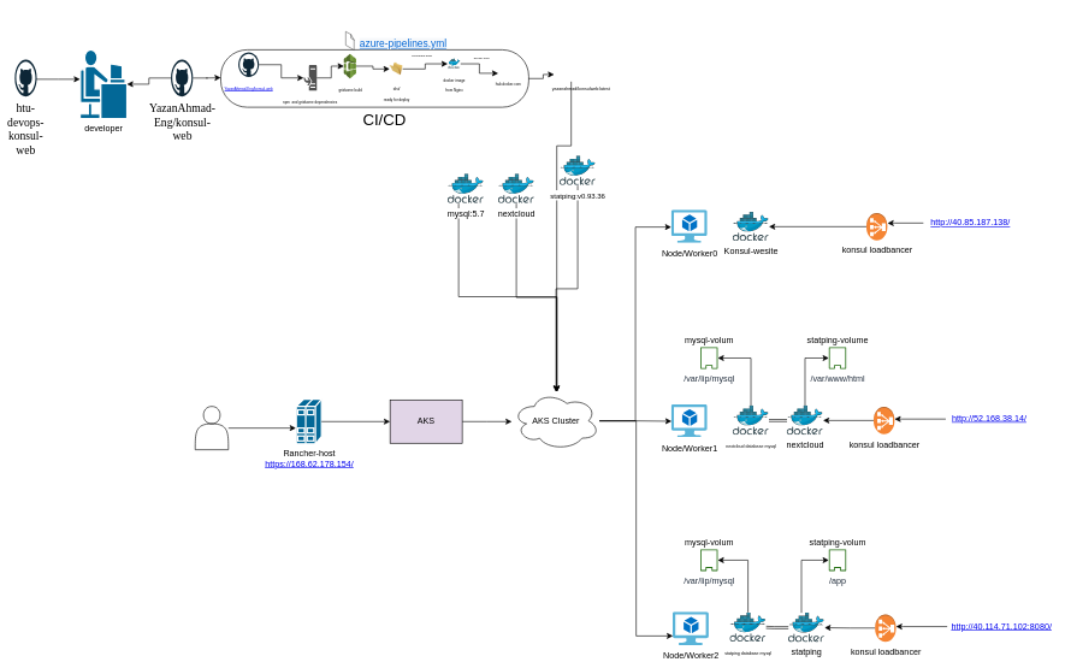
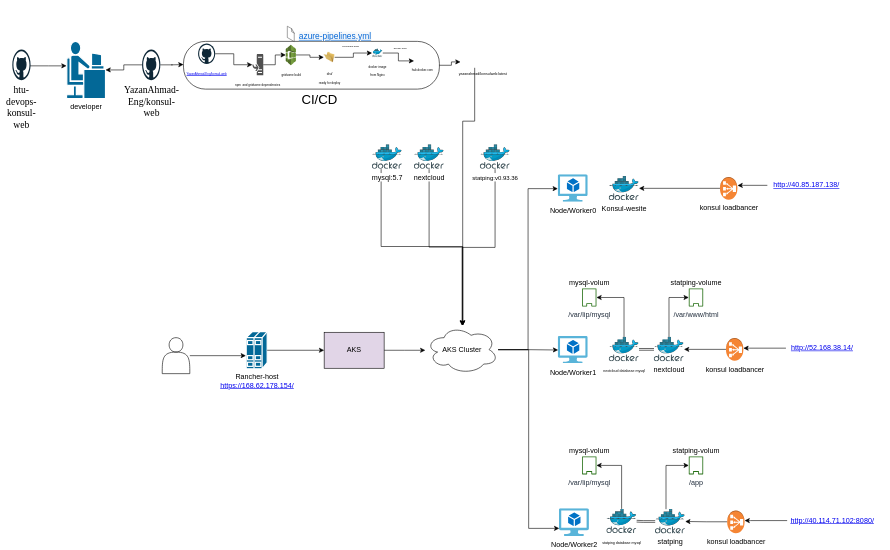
  <mxCell id="0" />
  <mxCell id="1" parent="0" />
  <mxCell id="2" value="" style="group" parent="1" vertex="1" connectable="0"><mxGeometry x="20" y="20" width="830" height="150" as="geometry" /></mxCell>
  <mxCell id="3" style="edgeStyle=orthogonalEdgeStyle;rounded=0;orthogonalLoop=1;jettySize=auto;html=1;entryX=-0.038;entryY=0.72;entryDx=0;entryDy=0;entryPerimeter=0;fontSize=4;" parent="2" source="4" target="27" edge="1"><mxGeometry relative="1" as="geometry" /></mxCell>
  <mxCell id="4" value="" style="rounded=1;whiteSpace=wrap;html=1;arcSize=46;fillColor=none;" parent="2" vertex="1"><mxGeometry x="285.471" y="47.959" width="426.683" height="79.592" as="geometry" /></mxCell>
  <mxCell id="5" style="edgeStyle=orthogonalEdgeStyle;rounded=0;orthogonalLoop=1;jettySize=auto;html=1;exitX=0.967;exitY=0.533;exitDx=0;exitDy=0;exitPerimeter=0;" parent="2" source="7" edge="1"><mxGeometry relative="1" as="geometry"><mxPoint x="90.416" y="88.776" as="targetPoint" /><mxPoint x="43.684" y="88.776" as="sourcePoint" /></mxGeometry></mxCell>
  <mxCell id="6" value="developer" style="shape=mxgraph.cisco.people.androgenous_person;html=1;dashed=0;fillColor=#036897;strokeColor=#ffffff;strokeWidth=2;verticalLabelPosition=bottom;verticalAlign=top" parent="2" vertex="1"><mxGeometry x="90.416" y="47.959" width="65.018" height="95.238" as="geometry" /></mxCell>
  <mxCell id="7" value="&lt;span style=&quot;font-family: &amp;#34;times new roman&amp;#34; ; font-size: medium ; white-space: normal&quot;&gt;htu-devops-konsul-web&lt;/span&gt;" style="dashed=0;outlineConnect=0;html=1;align=center;labelPosition=center;verticalLabelPosition=bottom;verticalAlign=top;shape=mxgraph.weblogos.github" parent="2" vertex="1"><mxGeometry y="61.565" width="30.477" height="51.02" as="geometry" /></mxCell>
  <mxCell id="8" style="edgeStyle=orthogonalEdgeStyle;rounded=0;orthogonalLoop=1;jettySize=auto;html=1;entryX=1;entryY=0.5;entryDx=0;entryDy=0;entryPerimeter=0;" parent="2" source="10" target="6" edge="1"><mxGeometry relative="1" as="geometry" /></mxCell>
  <mxCell id="9" style="edgeStyle=orthogonalEdgeStyle;rounded=0;orthogonalLoop=1;jettySize=auto;html=1;" parent="2" source="10" edge="1"><mxGeometry relative="1" as="geometry"><mxPoint x="285.471" y="86.638" as="targetPoint" /></mxGeometry></mxCell>
  <mxCell id="10" value="&lt;font face=&quot;times new roman&quot; size=&quot;3&quot;&gt;&lt;span style=&quot;white-space: normal&quot;&gt;YazanAhmad-Eng/konsul-web&lt;/span&gt;&lt;/font&gt;" style="dashed=0;outlineConnect=0;html=1;align=center;labelPosition=center;verticalLabelPosition=bottom;verticalAlign=top;shape=mxgraph.weblogos.github" parent="2" vertex="1"><mxGeometry x="216.389" y="61.565" width="30.477" height="51.02" as="geometry" /></mxCell>
  <mxCell id="11" value="&lt;a href=&quot;https://github.com/YazanAhmad-Eng/konsul-web&quot;&gt;&lt;font style=&quot;font-size: 5px&quot;&gt;YazanAhmad-Eng/konsul-web&lt;/font&gt;&lt;/a&gt;" style="dashed=0;outlineConnect=0;html=1;align=center;labelPosition=center;verticalLabelPosition=bottom;verticalAlign=top;shape=mxgraph.weblogos.github" parent="2" vertex="1"><mxGeometry x="309.853" y="51.565" width="28.446" height="34.014" as="geometry" /></mxCell>
  <mxCell id="12" value="" style="verticalLabelPosition=bottom;html=1;verticalAlign=top;strokeWidth=1;align=center;outlineConnect=0;dashed=0;outlineConnect=0;shape=mxgraph.aws3d.file;aspect=fixed;strokeColor=#292929;" parent="2" vertex="1"><mxGeometry x="459.144" y="23" width="10.991" height="25.194" as="geometry" /></mxCell>
  <mxCell id="13" value="&lt;a class=&quot;js-navigation-open &quot; title=&quot;azure-pipelines.yml&quot; id=&quot;fec826feae04e51c0d94076385408bdc-2ec2b96d30220dceb5101f9aee672b696e95d399&quot; href=&quot;https://github.com/YazanAhmad-Eng/konsul-web/blob/master/azure-pipelines.yml&quot; style=&quot;box-sizing: border-box ; background-color: rgb(246 , 248 , 250) ; color: rgb(3 , 102 , 214) ; font-family: , &amp;#34;blinkmacsystemfont&amp;#34; , &amp;#34;segoe ui&amp;#34; , &amp;#34;helvetica&amp;#34; , &amp;#34;arial&amp;#34; , sans-serif , &amp;#34;apple color emoji&amp;#34; , &amp;#34;segoe ui emoji&amp;#34; ; font-size: 14px&quot;&gt;azure-pipelines.yml&lt;/a&gt;" style="text;html=1;align=center;verticalAlign=middle;resizable=0;points=[];;autosize=1;" parent="2" vertex="1"><mxGeometry x="467.523" y="30.272" width="140" height="20" as="geometry" /></mxCell>
  <mxCell id="14" value="&lt;font style=&quot;font-size: 5px&quot;&gt;npm&amp;nbsp; and gridsome dependencies&lt;/font&gt;" style="pointerEvents=1;shadow=0;dashed=0;html=1;strokeColor=none;fillColor=#505050;labelPosition=center;verticalLabelPosition=bottom;verticalAlign=top;outlineConnect=0;align=center;shape=mxgraph.office.concepts.install;" parent="2" vertex="1"><mxGeometry x="400.19" y="69.204" width="18.286" height="35.374" as="geometry" /></mxCell>
  <mxCell id="15" style="edgeStyle=orthogonalEdgeStyle;rounded=0;orthogonalLoop=1;jettySize=auto;html=1;" parent="2" source="11" target="14" edge="1"><mxGeometry relative="1" as="geometry" /></mxCell>
  <mxCell id="16" value="&lt;font style=&quot;font-size: 5px&quot;&gt;gridsome build&lt;/font&gt;" style="outlineConnect=0;dashed=0;verticalLabelPosition=bottom;verticalAlign=top;align=center;html=1;shape=mxgraph.aws3.codebuild;fillColor=#759C3E;gradientColor=none;" parent="2" vertex="1"><mxGeometry x="456.023" y="53.565" width="17.067" height="34.014" as="geometry" /></mxCell>
  <mxCell id="17" style="edgeStyle=orthogonalEdgeStyle;rounded=0;orthogonalLoop=1;jettySize=auto;html=1;" parent="2" source="14" target="16" edge="1"><mxGeometry relative="1" as="geometry" /></mxCell>
  <mxCell id="18" value="&lt;font style=&quot;font-size: 5px&quot;&gt;dist/&lt;br&gt;ready for deploy&lt;/font&gt;" style="image;html=1;labelBackgroundColor=#ffffff;image=img/lib/clip_art/general/Empty_Folder_128x128.png;fillColor=none;" parent="2" vertex="1"><mxGeometry x="519.5" y="62" width="18" height="25" as="geometry" /></mxCell>
  <mxCell id="19" style="edgeStyle=orthogonalEdgeStyle;rounded=0;orthogonalLoop=1;jettySize=auto;html=1;" parent="2" source="16" target="18" edge="1"><mxGeometry relative="1" as="geometry" /></mxCell>
  <mxCell id="20" value="&lt;font style=&quot;font-size: 5px&quot;&gt;docker image&lt;br&gt;from Nginx&lt;/font&gt;" style="aspect=fixed;html=1;points=[];align=center;image;fontSize=12;image=img/lib/mscae/Docker.svg;fillColor=none;" parent="2" vertex="1"><mxGeometry x="599.872" y="60.126" width="17.843" height="14.631" as="geometry" /></mxCell>
  <mxCell id="21" style="edgeStyle=orthogonalEdgeStyle;rounded=0;orthogonalLoop=1;jettySize=auto;html=1;" parent="2" source="18" target="20" edge="1"><mxGeometry relative="1" as="geometry" /></mxCell>
  <mxCell id="22" value="&lt;font style=&quot;font-size: 4px; background-color: rgb(255, 255, 255);&quot;&gt;Dockerfile build&lt;/font&gt;" style="text;html=1;align=center;verticalAlign=middle;resizable=0;points=[];;labelBackgroundColor=#ffffff;fontSize=4;" parent="21" vertex="1" connectable="0"><mxGeometry x="0.197" y="-2" relative="1" as="geometry"><mxPoint x="-9" y="-14" as="offset" /></mxGeometry></mxCell>
  <mxCell id="23" value="hub.docker.com" style="shape=image;verticalLabelPosition=bottom;labelBackgroundColor=#ffffff;verticalAlign=top;aspect=fixed;imageAspect=0;image=https://res.cloudinary.com/stackrox/v1556559393/docker-hub-hack-blog-banner.png;fontSize=5;" parent="2" vertex="1"><mxGeometry x="669.89" y="73.306" width="28.548" height="14.274" as="geometry" /></mxCell>
  <mxCell id="24" style="edgeStyle=orthogonalEdgeStyle;rounded=0;orthogonalLoop=1;jettySize=auto;html=1;" parent="2" source="20" target="23" edge="1"><mxGeometry relative="1" as="geometry" /></mxCell>
  <mxCell id="25" value="&lt;font style=&quot;font-size: 4px&quot;&gt;docker push&lt;/font&gt;" style="text;html=1;align=center;verticalAlign=middle;resizable=0;points=[];;labelBackgroundColor=#ffffff;" parent="24" vertex="1" connectable="0"><mxGeometry x="-0.272" y="1" relative="1" as="geometry"><mxPoint x="4.5" y="-9.5" as="offset" /></mxGeometry></mxCell>
  <mxCell id="26" value="&lt;font style=&quot;font-size: 22px&quot;&gt;CI/CD&lt;/font&gt;" style="text;html=1;align=center;verticalAlign=middle;resizable=0;points=[];;autosize=1;" parent="2" vertex="1"><mxGeometry x="472.399" y="136.395" width="80" height="20" as="geometry" /></mxCell>
  <mxCell id="27" value="yazanahmad/konsulweb:latest" style="shape=image;verticalLabelPosition=bottom;labelBackgroundColor=#ffffff;verticalAlign=top;aspect=fixed;imageAspect=0;image=https://res.cloudinary.com/stackrox/v1556559393/docker-hub-hack-blog-banner.png;fontSize=6;" parent="2" vertex="1"><mxGeometry x="750" y="57" width="70" height="35" as="geometry" /></mxCell>
  <mxCell id="28" value="" style="group" parent="1" vertex="1" connectable="0"><mxGeometry x="270" y="290" width="940" height="266" as="geometry" /></mxCell>
  <mxCell id="29" value="Node/Worker0" style="aspect=fixed;html=1;points=[];align=center;image;fontSize=12;image=img/lib/mscae/Virtual_Machine_2.svg;" parent="28" vertex="1"><mxGeometry x="660" width="50" height="46" as="geometry" /></mxCell>
  <mxCell id="30" value="Konsul-wesite" style="aspect=fixed;html=1;points=[];align=center;image;fontSize=12;image=img/lib/mscae/Docker.svg;" parent="28" vertex="1"><mxGeometry x="745" y="2.5" width="50" height="41" as="geometry" /></mxCell>
  <mxCell id="31" value="" style="group" vertex="1" connectable="0" parent="28"><mxGeometry x="672" y="170" width="80" height="50" as="geometry" /></mxCell>
  <mxCell id="32" value="/var/lip/mysql" style="outlineConnect=0;fontColor=#232F3E;gradientColor=none;fillColor=#277116;strokeColor=none;dashed=0;verticalLabelPosition=bottom;verticalAlign=top;align=center;html=1;fontSize=12;fontStyle=0;aspect=fixed;pointerEvents=1;shape=mxgraph.aws4.non_cached_volume;" vertex="1" parent="31"><mxGeometry x="28" y="20" width="24" height="30" as="geometry" /></mxCell>
  <mxCell id="33" value="mysql-volum" style="text;html=1;align=center;verticalAlign=middle;resizable=0;points=[];;autosize=1;" vertex="1" parent="31"><mxGeometry width="80" height="20" as="geometry" /></mxCell>
  <mxCell id="34" value="" style="group" vertex="1" connectable="0" parent="28"><mxGeometry x="850" y="170" width="90" height="50" as="geometry" /></mxCell>
  <mxCell id="35" value="/var/www/html" style="outlineConnect=0;fontColor=#232F3E;gradientColor=none;fillColor=#277116;strokeColor=none;dashed=0;verticalLabelPosition=bottom;verticalAlign=top;align=center;html=1;fontSize=12;fontStyle=0;aspect=fixed;pointerEvents=1;shape=mxgraph.aws4.non_cached_volume;" vertex="1" parent="34"><mxGeometry x="28" y="20" width="24" height="30" as="geometry" /></mxCell>
  <mxCell id="36" value="statping-volume" style="text;html=1;align=center;verticalAlign=middle;resizable=0;points=[];;autosize=1;" vertex="1" parent="34"><mxGeometry x="-10" width="100" height="20" as="geometry" /></mxCell>
  <mxCell id="37" value="" style="edgeStyle=orthogonalEdgeStyle;rounded=0;orthogonalLoop=1;jettySize=auto;html=1;" edge="1" parent="1" source="27" target="76"><mxGeometry relative="1" as="geometry"><mxPoint x="880" y="100.5" as="targetPoint" /><Array as="points"><mxPoint x="791" y="201" /><mxPoint x="771" y="201" /></Array></mxGeometry></mxCell>
  <mxCell id="38" style="edgeStyle=orthogonalEdgeStyle;rounded=0;orthogonalLoop=1;jettySize=auto;html=1;" edge="1" parent="1" source="39" target="76"><mxGeometry relative="1" as="geometry"><Array as="points"><mxPoint x="715" y="411" /><mxPoint x="771" y="411" /></Array></mxGeometry></mxCell>
  <mxCell id="39" value="nextcloud" style="aspect=fixed;html=1;points=[];align=center;image;fontSize=12;image=img/lib/mscae/Docker.svg;" vertex="1" parent="1"><mxGeometry x="690" y="240" width="50" height="41" as="geometry" /></mxCell>
  <mxCell id="40" style="edgeStyle=orthogonalEdgeStyle;rounded=0;orthogonalLoop=1;jettySize=auto;html=1;" edge="1" parent="1" source="41" target="76"><mxGeometry relative="1" as="geometry" /></mxCell>
- <mxCell id="41" value="&lt;font style=&quot;font-size: 10px&quot;&gt;statping:v0.93.36&lt;/font&gt;" style="aspect=fixed;html=1;points=[];align=center;image;fontSize=12;image=img/lib/mscae/Docker.svg;" vertex="1" parent="1"><mxGeometry x="775" y="215" width="50" height="41" as="geometry" /></mxCell>
+ <mxCell id="41" value="&lt;font style=&quot;font-size: 10px&quot;&gt;statping:v0.93.36&lt;/font&gt;" style="aspect=fixed;html=1;points=[];align=center;image;fontSize=12;image=img/lib/mscae/Docker.svg;" vertex="1" parent="1"><mxGeometry x="800" y="240" width="50" height="41" as="geometry" /></mxCell>
  <mxCell id="42" style="edgeStyle=orthogonalEdgeStyle;rounded=0;orthogonalLoop=1;jettySize=auto;html=1;" edge="1" parent="1" source="43" target="76"><mxGeometry relative="1" as="geometry"><Array as="points"><mxPoint x="635" y="410" /><mxPoint x="771" y="410" /></Array></mxGeometry></mxCell>
  <mxCell id="43" value="mysql:5.7" style="aspect=fixed;html=1;points=[];align=center;image;fontSize=12;image=img/lib/mscae/Docker.svg;" vertex="1" parent="1"><mxGeometry x="620" y="240" width="50" height="41" as="geometry" /></mxCell>
  <mxCell id="44" style="edgeStyle=orthogonalEdgeStyle;rounded=0;orthogonalLoop=1;jettySize=auto;html=1;" edge="1" parent="1" source="45" target="30"><mxGeometry relative="1" as="geometry" /></mxCell>
  <mxCell id="45" value="konsul loadbancer" style="outlineConnect=0;dashed=0;verticalLabelPosition=bottom;verticalAlign=top;align=center;html=1;shape=mxgraph.aws3.classic_load_balancer;fillColor=#F58534;gradientColor=none;direction=west;" vertex="1" parent="1"><mxGeometry x="1200" y="294" width="29" height="38" as="geometry" /></mxCell>
  <mxCell id="46" style="edgeStyle=orthogonalEdgeStyle;rounded=0;orthogonalLoop=1;jettySize=auto;html=1;" edge="1" source="47" parent="1"><mxGeometry relative="1" as="geometry"><mxPoint x="1229.286" y="308.286" as="targetPoint" /><Array as="points"><mxPoint x="1239" y="308" /><mxPoint x="1239" y="308" /></Array></mxGeometry></mxCell>
  <mxCell id="47" value="&lt;a href=&quot;http://40.85.187.138/&quot;&gt;http://40.85.187.138/&lt;/a&gt;" style="text;html=1;align=center;verticalAlign=middle;resizable=0;points=[];;autosize=1;" vertex="1" parent="1"><mxGeometry x="1279" y="298" width="130" height="20" as="geometry" /></mxCell>
  <mxCell id="48" value="Node/Worker2" style="aspect=fixed;html=1;points=[];align=center;image;fontSize=12;image=img/lib/mscae/Virtual_Machine_2.svg;" parent="1" vertex="1"><mxGeometry x="932" y="847" width="50" height="46" as="geometry" /></mxCell>
  <mxCell id="49" style="edgeStyle=orthogonalEdgeStyle;rounded=0;orthogonalLoop=1;jettySize=auto;html=1;shape=link;width=-2.903;" edge="1" source="51" parent="1" target="53"><mxGeometry relative="1" as="geometry"><mxPoint x="1067" y="847.5" as="targetPoint" /></mxGeometry></mxCell>
  <mxCell id="50" style="edgeStyle=orthogonalEdgeStyle;rounded=0;orthogonalLoop=1;jettySize=auto;html=1;" edge="1" parent="1" source="51" target="82"><mxGeometry relative="1" as="geometry"><Array as="points"><mxPoint x="1110" y="775" /></Array></mxGeometry></mxCell>
  <mxCell id="51" value="statping" style="aspect=fixed;html=1;points=[];align=center;image;fontSize=12;image=img/lib/mscae/Docker.svg;" vertex="1" parent="1"><mxGeometry x="1092" y="848" width="50" height="41" as="geometry" /></mxCell>
  <mxCell id="52" style="edgeStyle=orthogonalEdgeStyle;rounded=0;orthogonalLoop=1;jettySize=auto;html=1;" edge="1" parent="1" source="53" target="79"><mxGeometry relative="1" as="geometry"><Array as="points"><mxPoint x="1036" y="775" /></Array></mxGeometry></mxCell>
  <mxCell id="53" value="&lt;font style=&quot;font-size: 6px&quot;&gt;statping database mysql&lt;/font&gt;" style="aspect=fixed;html=1;points=[];align=center;image;fontSize=12;image=img/lib/mscae/Docker.svg;" vertex="1" parent="1"><mxGeometry x="1011" y="847.5" width="50" height="41" as="geometry" /></mxCell>
  <mxCell id="54" style="edgeStyle=orthogonalEdgeStyle;rounded=0;orthogonalLoop=1;jettySize=auto;html=1;entryX=0;entryY=0.717;entryDx=0;entryDy=0;entryPerimeter=0;" parent="1" source="76" target="48" edge="1"><mxGeometry relative="1" as="geometry" /></mxCell>
  <mxCell id="55" style="edgeStyle=orthogonalEdgeStyle;rounded=0;orthogonalLoop=1;jettySize=auto;html=1;" edge="1" parent="1" source="56" target="51"><mxGeometry relative="1" as="geometry" /></mxCell>
  <mxCell id="56" value="konsul loadbancer" style="outlineConnect=0;dashed=0;verticalLabelPosition=bottom;verticalAlign=top;align=center;html=1;shape=mxgraph.aws3.classic_load_balancer;fillColor=#F58534;gradientColor=none;direction=west;" vertex="1" parent="1"><mxGeometry x="1212" y="850" width="29" height="38" as="geometry" /></mxCell>
  <mxCell id="57" style="edgeStyle=orthogonalEdgeStyle;rounded=0;orthogonalLoop=1;jettySize=auto;html=1;" edge="1" source="58" parent="1"><mxGeometry relative="1" as="geometry"><mxPoint x="1241" y="867" as="targetPoint" /><Array as="points"><mxPoint x="1251" y="867" /><mxPoint x="1251" y="867" /></Array></mxGeometry></mxCell>
  <mxCell id="58" value="&lt;a href=&quot;http://40.114.71.102:8080/&quot;&gt;http://40.114.71.102:8080/&lt;/a&gt;" style="text;html=1;align=center;verticalAlign=middle;resizable=0;points=[];;autosize=1;" vertex="1" parent="1"><mxGeometry x="1312" y="857" width="150" height="20" as="geometry" /></mxCell>
  <mxCell id="59" value="Node/Worker1" style="aspect=fixed;html=1;points=[];align=center;image;fontSize=12;image=img/lib/mscae/Virtual_Machine_2.svg;" parent="1" vertex="1"><mxGeometry x="930" y="559.5" width="50" height="46" as="geometry" /></mxCell>
  <mxCell id="60" style="edgeStyle=orthogonalEdgeStyle;rounded=0;orthogonalLoop=1;jettySize=auto;html=1;shape=link;width=-2.903;" edge="1" parent="1" source="62" target="64"><mxGeometry relative="1" as="geometry" /></mxCell>
  <mxCell id="61" style="edgeStyle=orthogonalEdgeStyle;rounded=0;orthogonalLoop=1;jettySize=auto;html=1;" edge="1" parent="1" source="62" target="35"><mxGeometry relative="1" as="geometry"><Array as="points"><mxPoint x="1115" y="495" /></Array></mxGeometry></mxCell>
  <mxCell id="62" value="nextcloud" style="aspect=fixed;html=1;points=[];align=center;image;fontSize=12;image=img/lib/mscae/Docker.svg;" parent="1" vertex="1"><mxGeometry x="1090" y="561" width="50" height="41" as="geometry" /></mxCell>
  <mxCell id="63" style="edgeStyle=orthogonalEdgeStyle;rounded=0;orthogonalLoop=1;jettySize=auto;html=1;" edge="1" parent="1" source="64" target="32"><mxGeometry relative="1" as="geometry"><Array as="points"><mxPoint x="1040" y="495" /></Array></mxGeometry></mxCell>
  <mxCell id="64" value="&lt;font style=&quot;font-size: 6px&quot;&gt;nextcloud database mysql&lt;/font&gt;" style="aspect=fixed;html=1;points=[];align=center;image;fontSize=12;image=img/lib/mscae/Docker.svg;" vertex="1" parent="1"><mxGeometry x="1015" y="561" width="50" height="41" as="geometry" /></mxCell>
  <mxCell id="65" style="edgeStyle=orthogonalEdgeStyle;rounded=0;orthogonalLoop=1;jettySize=auto;html=1;entryX=0.003;entryY=0.501;entryDx=0;entryDy=0;entryPerimeter=0;" parent="1" source="76" target="59" edge="1"><mxGeometry relative="1" as="geometry" /></mxCell>
  <mxCell id="66" style="edgeStyle=orthogonalEdgeStyle;rounded=0;orthogonalLoop=1;jettySize=auto;html=1;" edge="1" parent="1" source="67" target="62"><mxGeometry relative="1" as="geometry"><mxPoint x="1180" y="582.5" as="targetPoint" /></mxGeometry></mxCell>
  <mxCell id="67" value="konsul loadbancer" style="outlineConnect=0;dashed=0;verticalLabelPosition=bottom;verticalAlign=top;align=center;html=1;shape=mxgraph.aws3.classic_load_balancer;fillColor=#F58534;gradientColor=none;direction=west;" vertex="1" parent="1"><mxGeometry x="1210" y="562.5" width="29" height="38" as="geometry" /></mxCell>
  <mxCell id="68" style="edgeStyle=orthogonalEdgeStyle;rounded=0;orthogonalLoop=1;jettySize=auto;html=1;" edge="1" source="69" parent="1"><mxGeometry relative="1" as="geometry"><mxPoint x="1239" y="579.5" as="targetPoint" /><Array as="points"><mxPoint x="1249" y="579.5" /><mxPoint x="1249" y="579.5" /></Array></mxGeometry></mxCell>
  <mxCell id="69" value="&lt;a href=&quot;http://52.168.38.14/&quot;&gt;http://52.168.38.14/&lt;/a&gt;" style="text;html=1;align=center;verticalAlign=middle;resizable=0;points=[];;autosize=1;" vertex="1" parent="1"><mxGeometry x="1310" y="568.5" width="120" height="20" as="geometry" /></mxCell>
  <mxCell id="70" value="" style="shape=actor;whiteSpace=wrap;html=1;" parent="1" vertex="1"><mxGeometry x="270" y="562" width="46" height="60" as="geometry" /></mxCell>
  <mxCell id="71" value="Rancher-host&lt;br&gt;&lt;a href=&quot;https://168.62.178.154/&quot;&gt;https://168.62.178.154/&lt;/a&gt;" style="shape=mxgraph.cisco.servers.standard_host;html=1;dashed=0;fillColor=#036897;strokeColor=#ffffff;strokeWidth=2;verticalLabelPosition=bottom;verticalAlign=top" parent="1" vertex="1"><mxGeometry x="410" y="552" width="35" height="62" as="geometry" /></mxCell>
  <mxCell id="72" style="edgeStyle=orthogonalEdgeStyle;rounded=0;orthogonalLoop=1;jettySize=auto;html=1;entryX=-0.014;entryY=0.645;entryDx=0;entryDy=0;entryPerimeter=0;" parent="1" source="70" target="71" edge="1"><mxGeometry relative="1" as="geometry" /></mxCell>
  <mxCell id="73" style="edgeStyle=orthogonalEdgeStyle;rounded=0;orthogonalLoop=1;jettySize=auto;html=1;" parent="1" source="74" edge="1"><mxGeometry relative="1" as="geometry"><mxPoint x="708.667" y="583" as="targetPoint" /></mxGeometry></mxCell>
  <mxCell id="74" value="AKS" style="rounded=0;whiteSpace=wrap;html=1;fillColor=#e1d5e7;" parent="1" vertex="1"><mxGeometry x="540" y="553" width="100" height="60" as="geometry" /></mxCell>
  <mxCell id="75" style="edgeStyle=orthogonalEdgeStyle;rounded=0;orthogonalLoop=1;jettySize=auto;html=1;entryX=0;entryY=0.5;entryDx=0;entryDy=0;" parent="1" source="71" target="74" edge="1"><mxGeometry relative="1" as="geometry" /></mxCell>
  <mxCell id="76" value="AKS Cluster" style="ellipse;shape=cloud;whiteSpace=wrap;html=1;" parent="1" vertex="1"><mxGeometry x="710" y="542" width="120" height="80" as="geometry" /></mxCell>
  <mxCell id="77" style="edgeStyle=orthogonalEdgeStyle;rounded=0;orthogonalLoop=1;jettySize=auto;html=1;entryX=-0.007;entryY=0.511;entryDx=0;entryDy=0;entryPerimeter=0;" parent="1" source="76" target="29" edge="1"><mxGeometry relative="1" as="geometry" /></mxCell>
  <mxCell id="78" value="" style="group" vertex="1" connectable="0" parent="1"><mxGeometry x="942" y="740" width="80" height="50" as="geometry" /></mxCell>
  <mxCell id="79" value="/var/lip/mysql" style="outlineConnect=0;fontColor=#232F3E;gradientColor=none;fillColor=#277116;strokeColor=none;dashed=0;verticalLabelPosition=bottom;verticalAlign=top;align=center;html=1;fontSize=12;fontStyle=0;aspect=fixed;pointerEvents=1;shape=mxgraph.aws4.non_cached_volume;" vertex="1" parent="78"><mxGeometry x="28" y="20" width="24" height="30" as="geometry" /></mxCell>
  <mxCell id="80" value="mysql-volum" style="text;html=1;align=center;verticalAlign=middle;resizable=0;points=[];;autosize=1;" vertex="1" parent="78"><mxGeometry width="80" height="20" as="geometry" /></mxCell>
  <mxCell id="81" value="" style="group" vertex="1" connectable="0" parent="1"><mxGeometry x="1120" y="740" width="85" height="50" as="geometry" /></mxCell>
  <mxCell id="82" value="/app" style="outlineConnect=0;fontColor=#232F3E;gradientColor=none;fillColor=#277116;strokeColor=none;dashed=0;verticalLabelPosition=bottom;verticalAlign=top;align=center;html=1;fontSize=12;fontStyle=0;aspect=fixed;pointerEvents=1;shape=mxgraph.aws4.non_cached_volume;" vertex="1" parent="81"><mxGeometry x="28" y="20" width="24" height="30" as="geometry" /></mxCell>
  <mxCell id="83" value="statping-volum" style="text;html=1;align=center;verticalAlign=middle;resizable=0;points=[];;autosize=1;" vertex="1" parent="81"><mxGeometry x="-5" width="90" height="20" as="geometry" /></mxCell>
